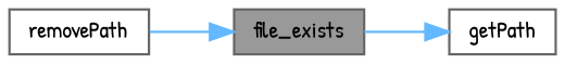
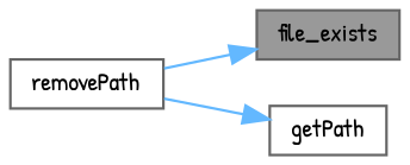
  digraph {
    fontname="Patrick Hand"
    rankdir=LR
    node [color=grey40 fillcolor=white fontname="Patrick Hand" fontsize=10 shape=box style=filled]
    edge [color=steelblue1 fontname="Patrick Hand" fontsize=10 labelfontname=Helvetica labelfontsize=10 style=solid]
    n1 [color=gray40 fillcolor=grey60 fontcolor=black height=0.2 label=file_exists width=0.4]
    n2 [height=0.2 label=getPath width=0.4]
    n3 [height=0.2 label=removePath width=0.4]
-   n1 -> n2
+   n3 -> n2
    n3 -> n1
  }
